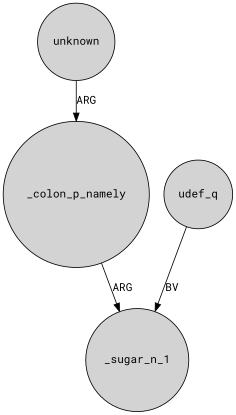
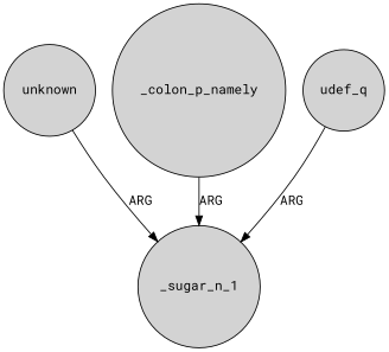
  digraph {
    fontname="Roboto Mono"
    node [fontname="Roboto Mono" shape=circle style=filled]
    edge [fontname="Roboto Mono"]
    unknown
    _sugar_n_1
    _colon_p_namely
    udef_q
-   unknown -> _colon_p_namely [label=ARG]
+   unknown -> _sugar_n_1 [label=ARG]
    _colon_p_namely -> _sugar_n_1 [label=ARG]
-   udef_q -> _sugar_n_1 [label=BV]
+   udef_q -> _sugar_n_1 [label=ARG]
  }
